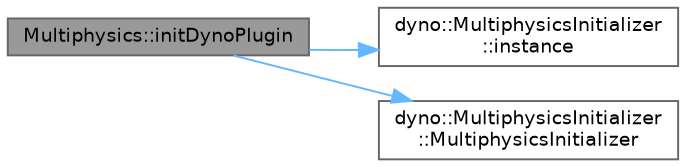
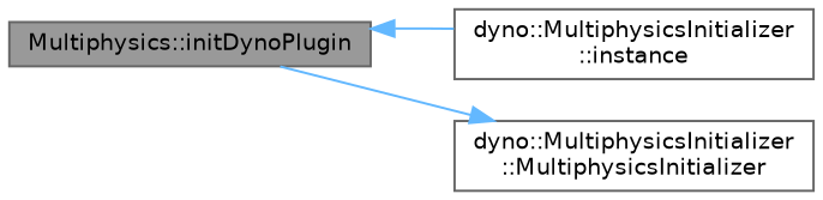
  digraph {
    rankdir=LR
    node [color=grey40 fillcolor=white fontname=Helvetica fontsize=10 shape=box style=filled]
    edge [color=steelblue1 fontname=Helvetica fontsize=10 labelfontname=Helvetica labelfontsize=10 style=solid]
    n1 [color=gray40 fillcolor=grey60 fontcolor=black height=0.2 label="Multiphysics::initDynoPlugin" width=0.4]
    n2 [height=0.2 label="dyno::MultiphysicsInitializer\l::instance" width=0.4]
    n3 [height=0.2 label="dyno::MultiphysicsInitializer\l::MultiphysicsInitializer" width=0.4]
-   n1 -> n2
+   n2 -> n1
    n1 -> n3
  }
